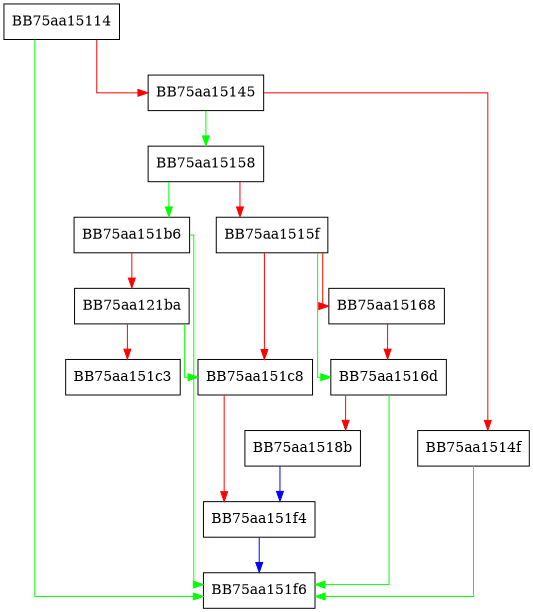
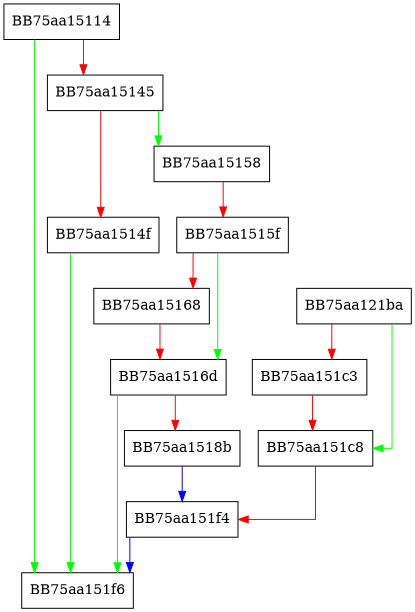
  digraph {
    fontname="DejaVu Serif"
    splines=ortho
    node [fontname="DejaVu Serif" shape=box]
    edge [color=red fontname="DejaVu Serif"]
    BB75aa15114
    BB75aa151f6
    BB75aa15145
    BB75aa15158
    BB75aa1514f
-   BB75aa151b6
    BB75aa1515f
    n8 [label=BB75aa121ba]
    BB75aa1516d
    BB75aa15168
    BB75aa151c8
    BB75aa151c3
    BB75aa1518b
    BB75aa151f4
    BB75aa15114 -> BB75aa151f6 [color=green]
    BB75aa15114 -> BB75aa15145
    BB75aa15145 -> BB75aa15158 [color=green]
    BB75aa15145 -> BB75aa1514f
-   BB75aa15158 -> BB75aa151b6 [color=green]
    BB75aa15158 -> BB75aa1515f
    BB75aa1514f -> BB75aa151f6 [color=green]
-   BB75aa151b6 -> BB75aa151f6 [color=green]
-   BB75aa151b6 -> n8
    BB75aa1515f -> BB75aa1516d [color=green]
    BB75aa1515f -> BB75aa15168
    n8 -> BB75aa151c8 [color=green]
    n8 -> BB75aa151c3
    BB75aa1516d -> BB75aa151f6 [color=green]
    BB75aa1516d -> BB75aa1518b
    BB75aa15168 -> BB75aa1516d
    BB75aa151c8 -> BB75aa151f4
-   BB75aa1515f -> BB75aa151c8
+   BB75aa151c3 -> BB75aa151c8
    BB75aa1518b -> BB75aa151f4 [color=blue]
    BB75aa151f4 -> BB75aa151f6 [color=blue]
  }
